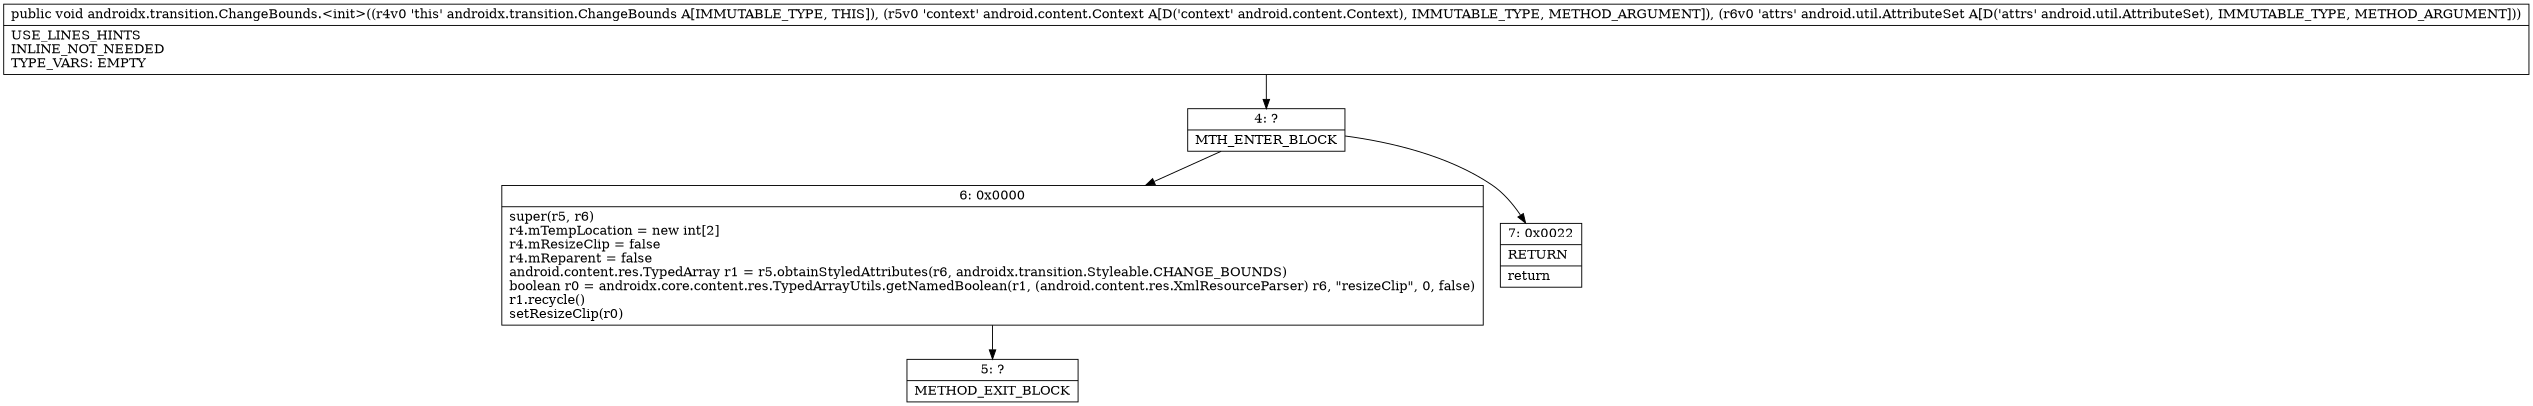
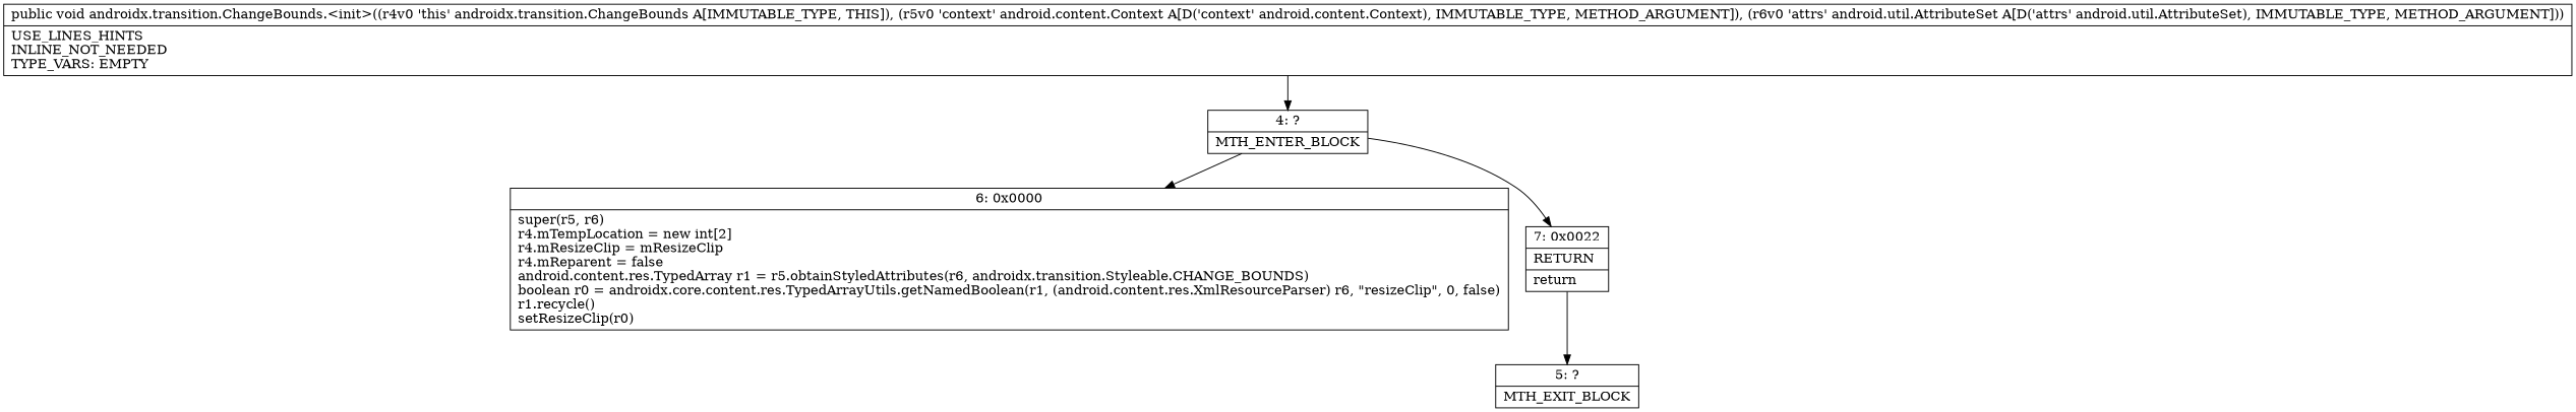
  digraph {
    node [shape=record]
    n1 [label="{4\:\ ?|MTH_ENTER_BLOCK\l}"]
-   n2 [label="{6\:\ 0x0000|super(r5, r6)\lr4.mTempLocation = new int[2]\lr4.mResizeClip = false\lr4.mReparent = false\landroid.content.res.TypedArray r1 = r5.obtainStyledAttributes(r6, androidx.transition.Styleable.CHANGE_BOUNDS)\lboolean r0 = androidx.core.content.res.TypedArrayUtils.getNamedBoolean(r1, (android.content.res.XmlResourceParser) r6, \"resizeClip\", 0, false)\lr1.recycle()\lsetResizeClip(r0)\l}"]
+   n2 [label="{6\:\ 0x0000|super(r5, r6)\lr4.mTempLocation = new int[2]\lr4.mResizeClip = mResizeClip\lr4.mReparent = false\landroid.content.res.TypedArray r1 = r5.obtainStyledAttributes(r6, androidx.transition.Styleable.CHANGE_BOUNDS)\lboolean r0 = androidx.core.content.res.TypedArrayUtils.getNamedBoolean(r1, (android.content.res.XmlResourceParser) r6, \"resizeClip\", 0, false)\lr1.recycle()\lsetResizeClip(r0)\l}"]
    n3 [label="{7\:\ 0x0022|RETURN\l|return\l}"]
-   n4 [label="{5\:\ ?|METHOD_EXIT_BLOCK\l}"]
+   n4 [label="{5\:\ ?|MTH_EXIT_BLOCK\l}"]
    n5 [label="{public void androidx.transition.ChangeBounds.\<init\>((r4v0 'this' androidx.transition.ChangeBounds A[IMMUTABLE_TYPE, THIS]), (r5v0 'context' android.content.Context A[D('context' android.content.Context), IMMUTABLE_TYPE, METHOD_ARGUMENT]), (r6v0 'attrs' android.util.AttributeSet A[D('attrs' android.util.AttributeSet), IMMUTABLE_TYPE, METHOD_ARGUMENT]))  | USE_LINES_HINTS\lINLINE_NOT_NEEDED\lTYPE_VARS: EMPTY\l}"]
    n1 -> n2
    n1 -> n3
-   n2 -> n4
+   n3 -> n4
    n5 -> n1
  }
